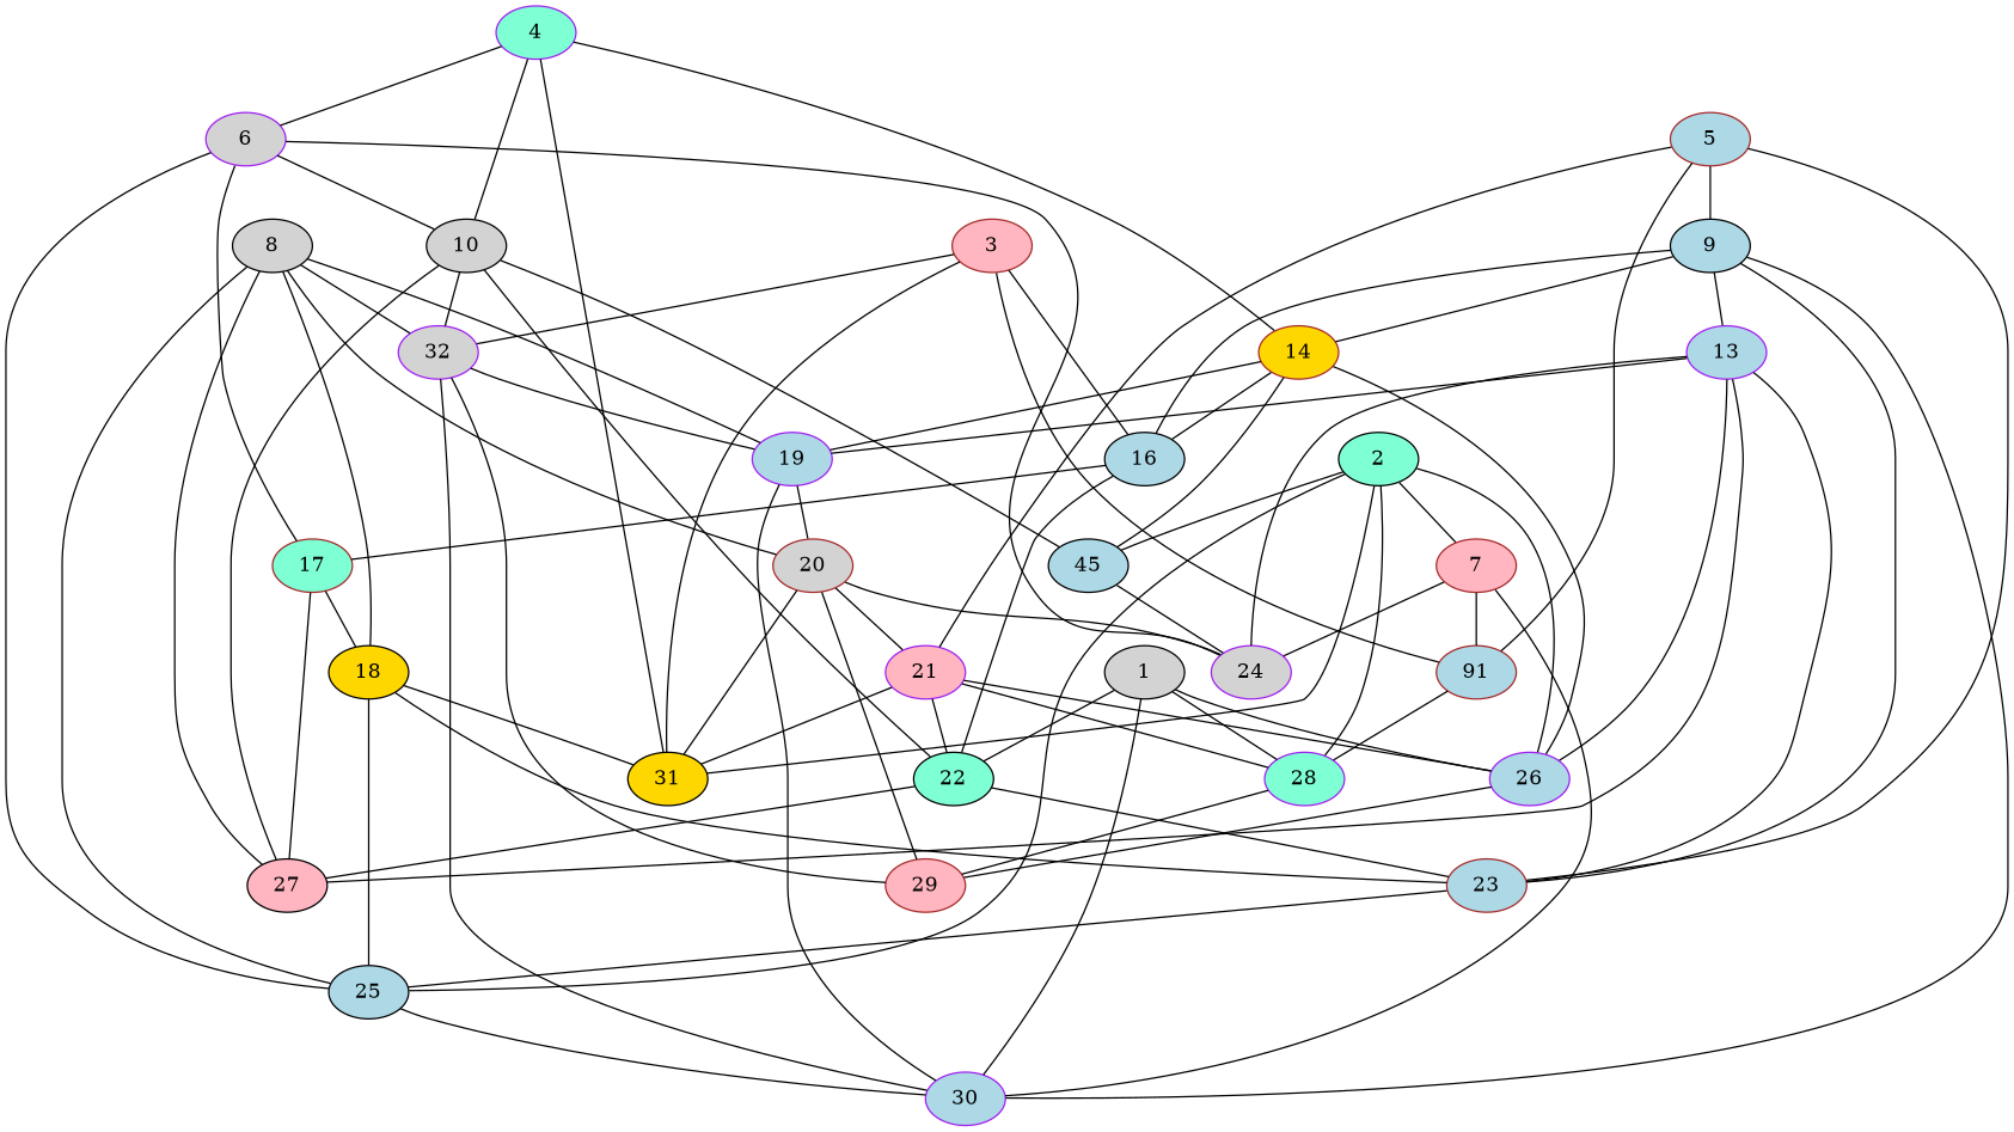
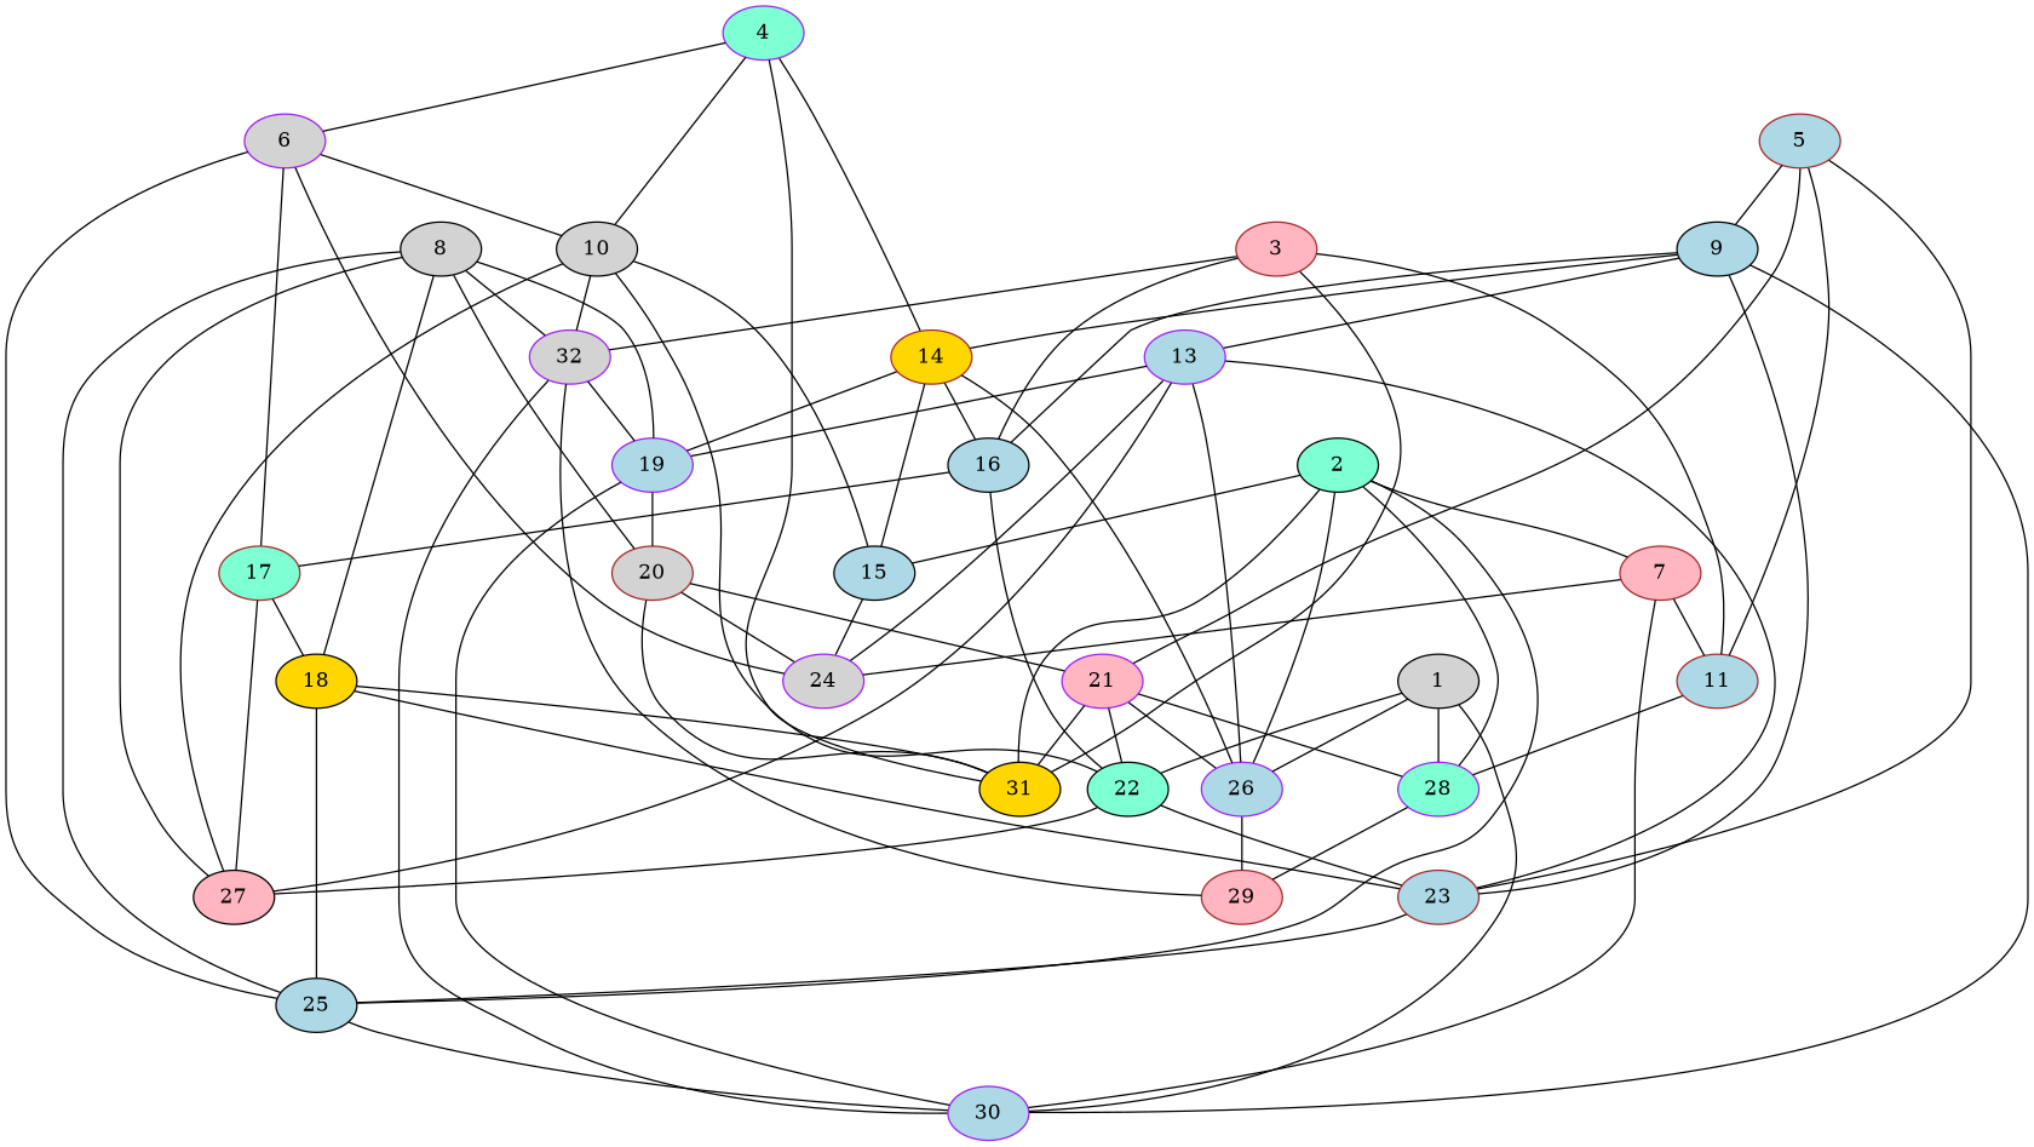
  graph {
    node [color=black fillcolor=lightblue style=filled]
    edge [weight=1.0]
    1 [fillcolor=lightgrey]
    22 [fillcolor=aquamarine]
    26 [color=purple]
    28 [color=purple fillcolor=aquamarine]
    30 [color=purple]
    23 [color=brown]
    27 [fillcolor=lightpink]
    29 [color=brown fillcolor=lightpink]
    2 [fillcolor=aquamarine]
    7 [color=brown fillcolor=lightpink]
-   15 [label=45]
+   15
    25
    31 [fillcolor=gold]
-   11 [color=brown label=91]
+   11 [color=brown]
    24 [color=purple fillcolor=lightgrey]
    3 [color=brown fillcolor=lightpink]
    n17 [color=purple fillcolor=lightgrey label=32]
    16
    19 [color=purple]
    17 [color=brown fillcolor=aquamarine]
    4 [color=purple fillcolor=aquamarine]
    6 [color=purple fillcolor=lightgrey]
    10 [fillcolor=lightgrey]
    14 [color=brown fillcolor=gold]
    5 [color=brown]
    9
    21 [color=purple fillcolor=lightpink]
    13 [color=purple]
    18 [fillcolor=gold]
    8 [fillcolor=lightgrey]
    20 [color=brown fillcolor=lightgrey]
    1 -- 22
    1 -- 26
    1 -- 28
    1 -- 30
    22 -- 23
    22 -- 27
    26 -- 29
    28 -- 29
    23 -- 25
    2 -- 26
    2 -- 28
    2 -- 7
    2 -- 15
    2 -- 25
    2 -- 31
    7 -- 30
    7 -- 11
    7 -- 24
    15 -- 24 [weight=2.0]
    25 -- 30
    11 -- 28 [weight=2.0]
    3 -- 31
    3 -- 11 [weight=2.0]
    3 -- n17
    3 -- 16 [weight=2.0]
    n17 -- 30
    n17 -- 29
    n17 -- 19
    16 -- 22
    16 -- 17
    19 -- 30
    19 -- 20
    17 -- 27
    17 -- 18 [weight=2.0]
    4 -- 31
    4 -- 6
    4 -- 10
    4 -- 14
    6 -- 25
    6 -- 24
    6 -- 17 [weight=2.0]
    6 -- 10
    10 -- 22
    10 -- 27
    10 -- 15
    10 -- n17
    14 -- 26
    14 -- 15 [weight=2.0]
    14 -- 16
    14 -- 19
    5 -- 23
    5 -- 11
    5 -- 9 [weight=2.0]
    5 -- 21
    9 -- 30
    9 -- 23
    9 -- 16
    9 -- 14
    9 -- 13
    21 -- 22
    21 -- 26
    21 -- 28
    21 -- 31
    13 -- 26
    13 -- 23
    13 -- 27 [weight=2.0]
    13 -- 24
    13 -- 19
    18 -- 23
    18 -- 25
    18 -- 31
    8 -- 27
    8 -- 25
    8 -- n17
    8 -- 19
    8 -- 18
    8 -- 20
-   20 -- 29
    20 -- 31
    20 -- 24
    20 -- 21
  }
